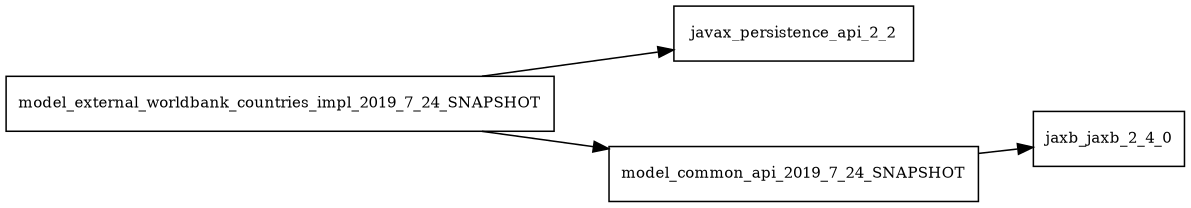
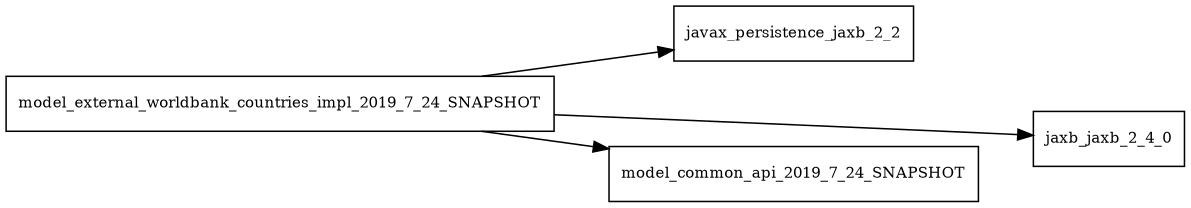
  digraph {
    rankdir=LR
    node [fontsize=10.0 shape=box]
    model_external_worldbank_countries_impl_2019_7_24_SNAPSHOT
-   javax_persistence_api_2_2
+   javax_persistence_api_2_2 [label=javax_persistence_jaxb_2_2]
    n3 [label=jaxb_jaxb_2_4_0]
    model_common_api_2019_7_24_SNAPSHOT
    model_external_worldbank_countries_impl_2019_7_24_SNAPSHOT -> javax_persistence_api_2_2
-   model_common_api_2019_7_24_SNAPSHOT -> n3
+   model_external_worldbank_countries_impl_2019_7_24_SNAPSHOT -> n3
    model_external_worldbank_countries_impl_2019_7_24_SNAPSHOT -> model_common_api_2019_7_24_SNAPSHOT
  }
